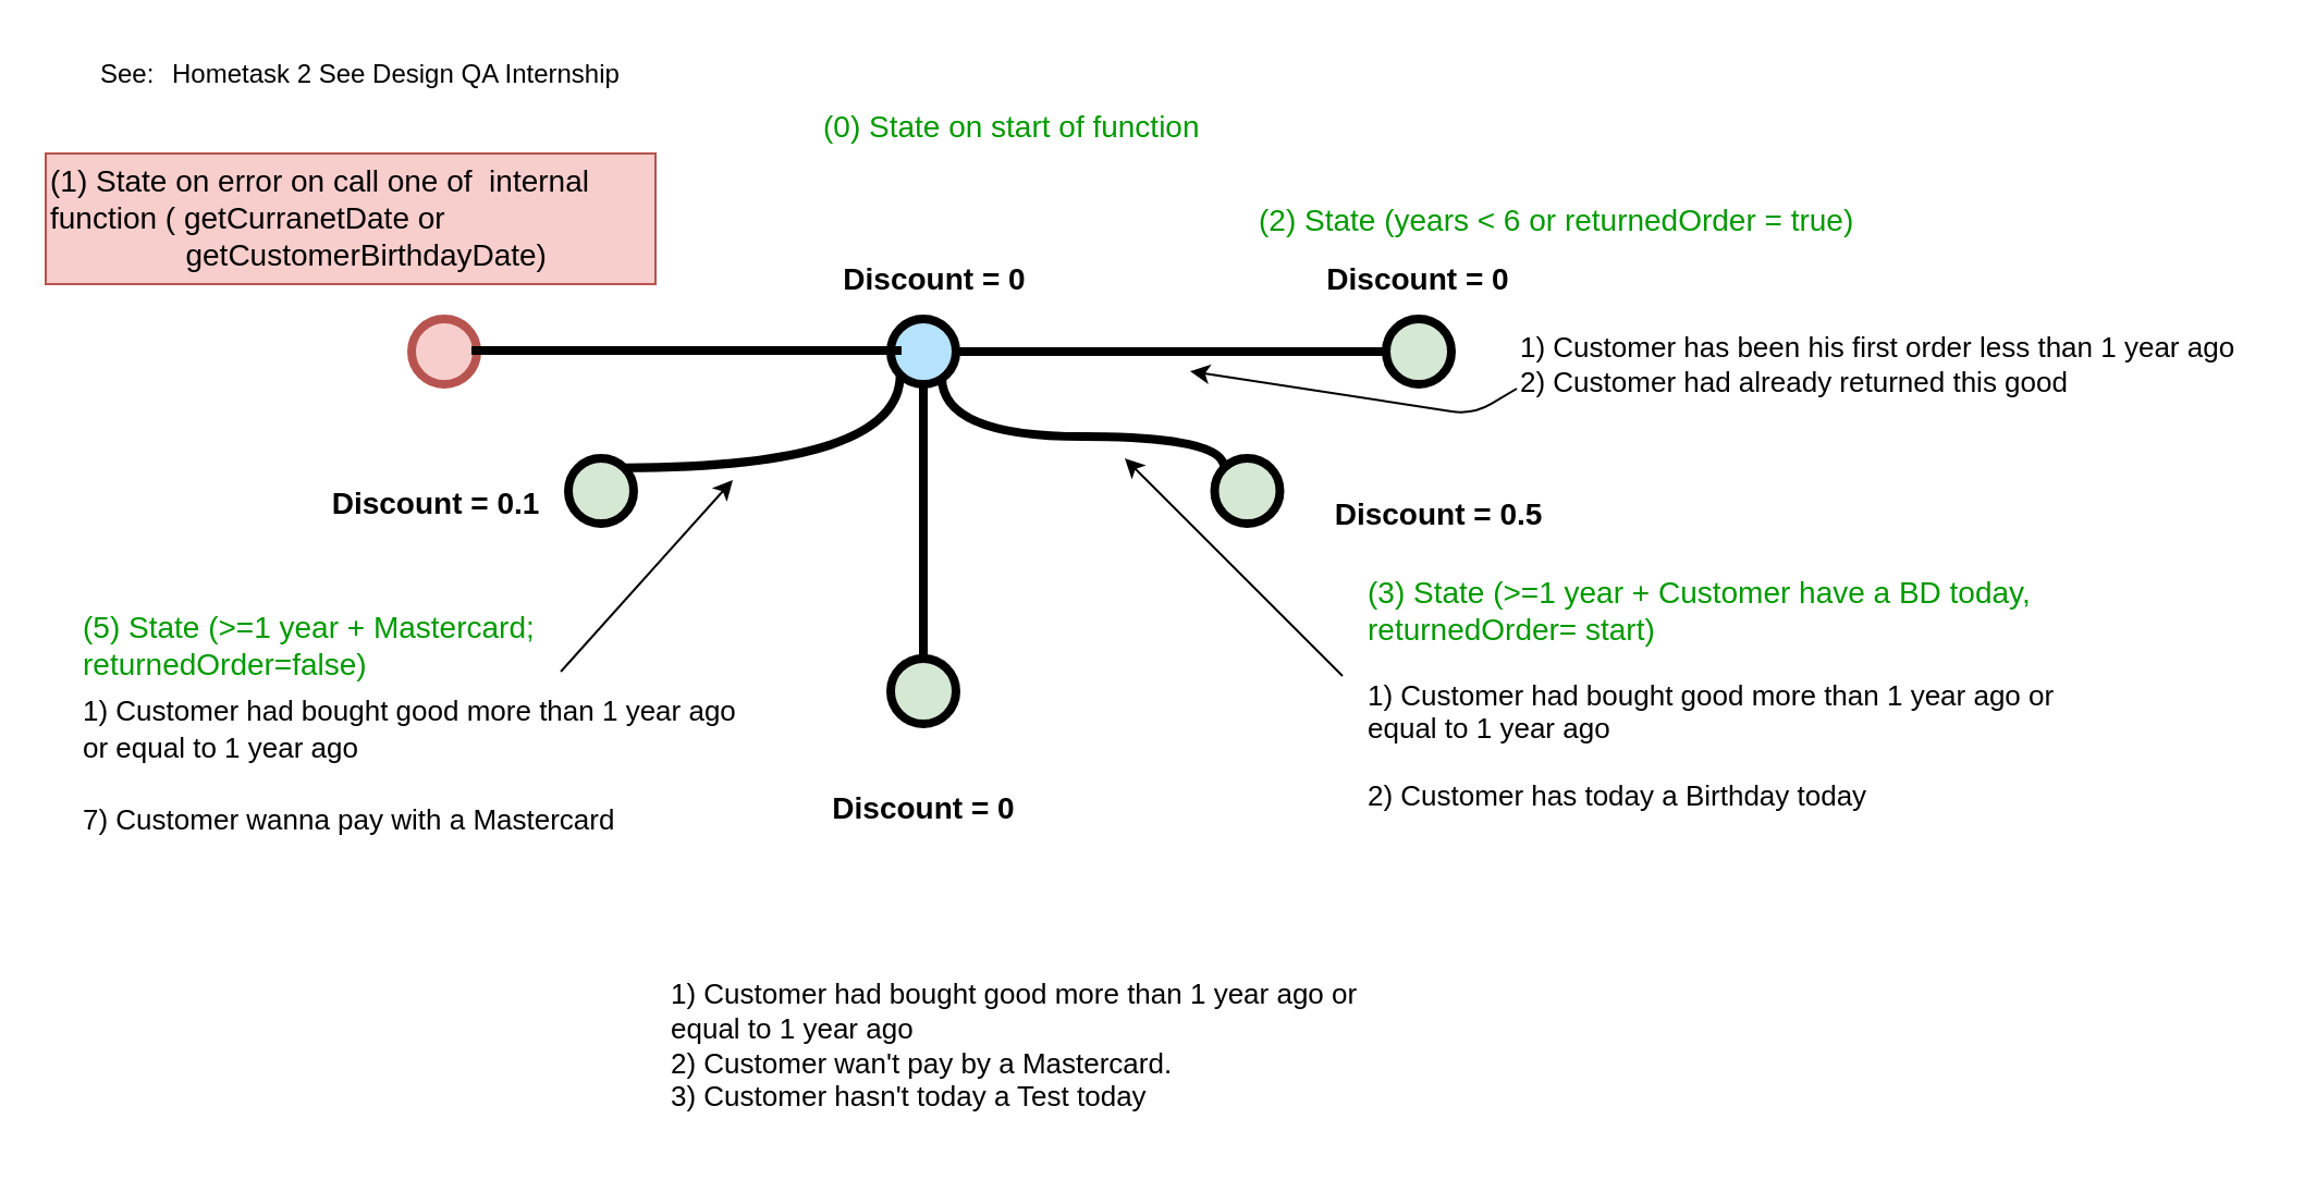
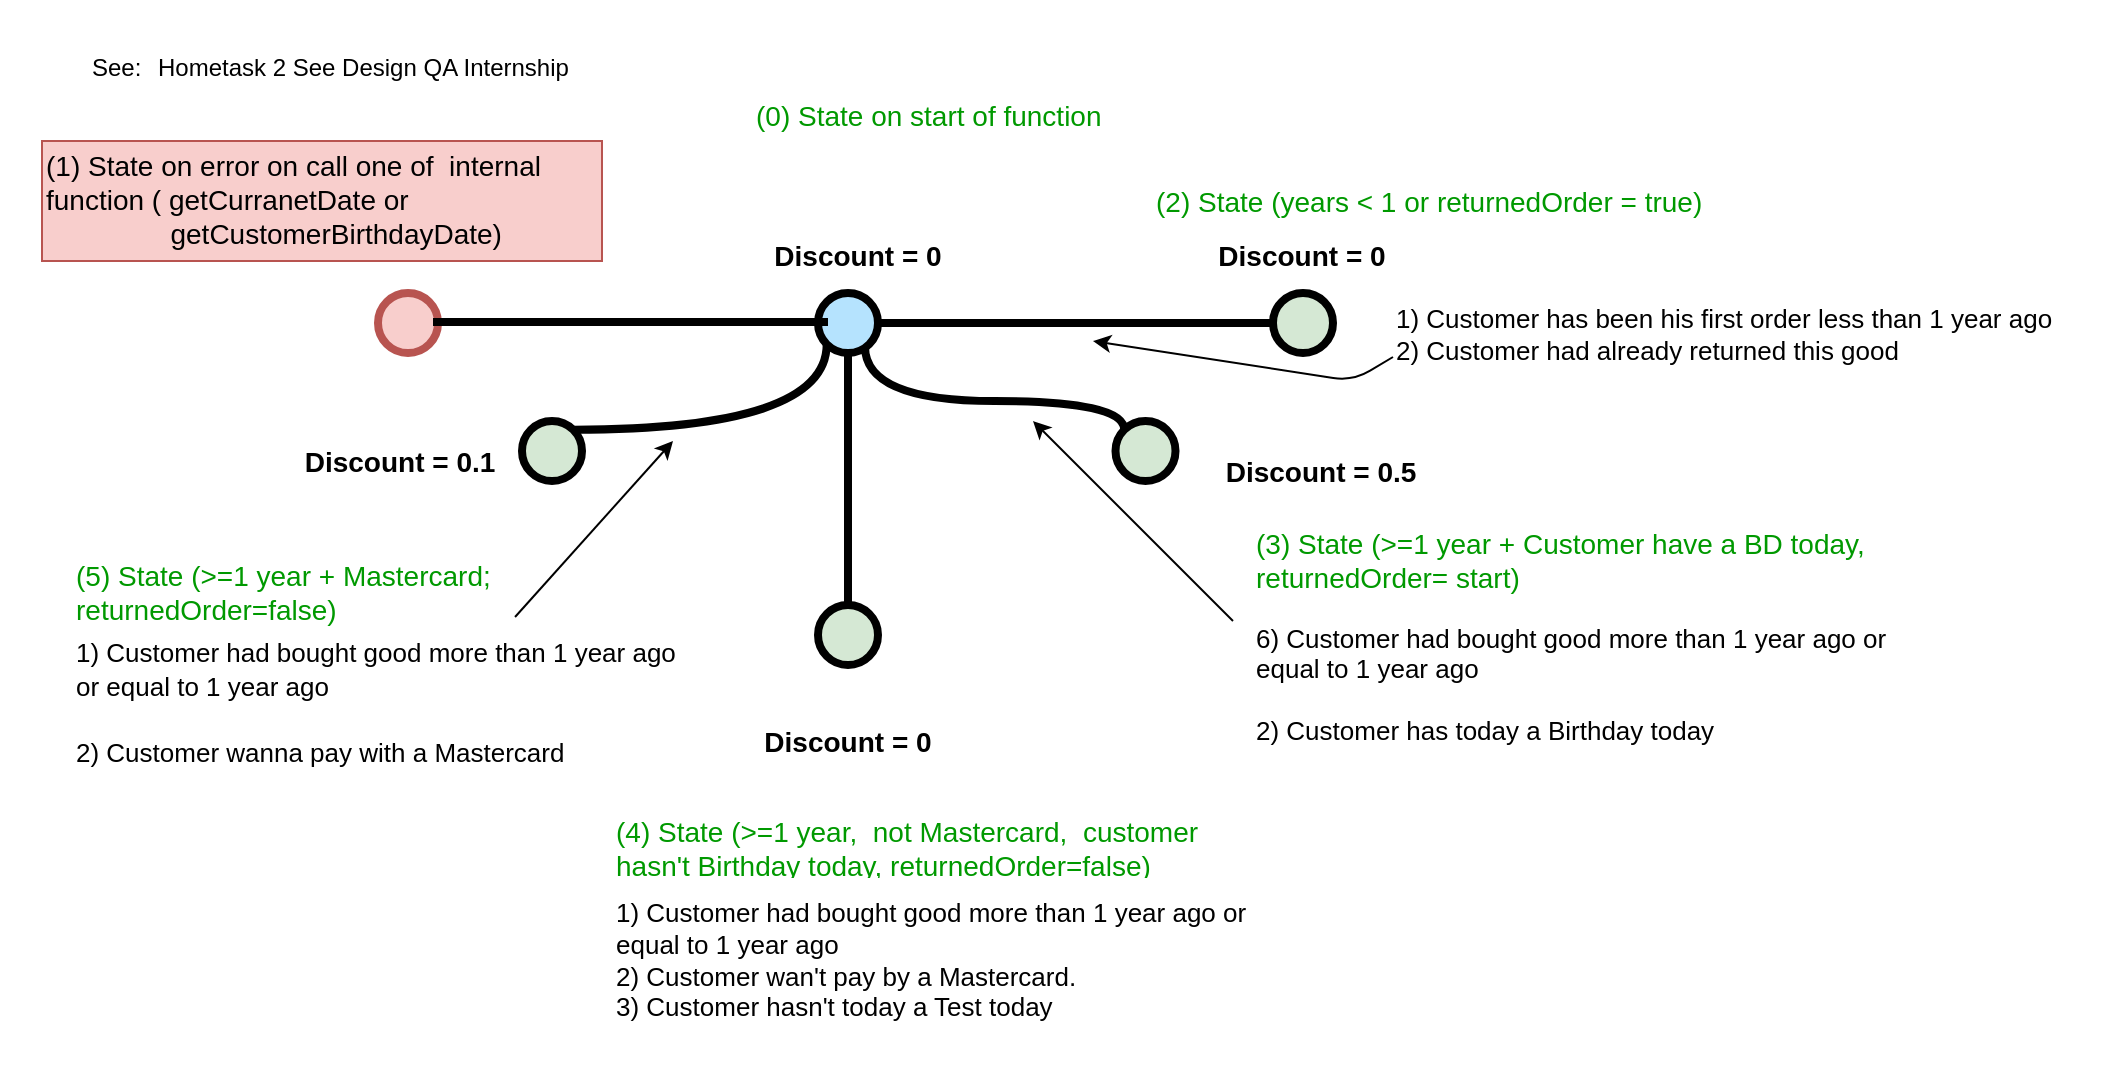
  <mxCell id="0" />
  <mxCell id="1" parent="0" />
  <mxCell id="2" value="&lt;font style=&quot;font-size: 14px;&quot;&gt;Discount = 0.5&lt;/font&gt;" style="text;html=1;strokeColor=none;fillColor=none;align=center;verticalAlign=middle;whiteSpace=wrap;overflow=hidden;fontStyle=1" parent="1" vertex="1"><mxGeometry x="604.75" y="225" width="111.25" height="20" as="geometry" /></mxCell>
  <mxCell id="3" value="" style="verticalLabelPosition=bottom;verticalAlign=top;html=1;strokeWidth=4;shape=mxgraph.flowchart.on-page_reference;plain-blue;gradientColor=none;strokeColor=#000000;fillColor=#B5E3FE;" parent="1" vertex="1"><mxGeometry x="408.5" y="146" width="30" height="30" as="geometry" /></mxCell>
  <mxCell id="4" value="" style="verticalLabelPosition=bottom;verticalAlign=top;html=1;strokeWidth=4;shape=mxgraph.flowchart.on-page_reference;plain-purple;gradientColor=none;strokeColor=#000000;fillColor=#D5E8D4;" parent="1" vertex="1"><mxGeometry x="260.5" y="210" width="30" height="30" as="geometry" /></mxCell>
  <mxCell id="5" value="(5) State (&amp;gt;=1 year + Mastercard; returnedOrder=false)" style="text;html=1;strokeColor=none;fillColor=none;align=left;verticalAlign=middle;whiteSpace=wrap;overflow=hidden;fontSize=14;fontStyle=0;fontColor=#009900;" parent="1" vertex="1"><mxGeometry x="36" y="271" width="241.75" height="50" as="geometry" /></mxCell>
  <mxCell id="6" value="(0) State on start of function" style="text;html=1;strokeColor=none;fillColor=none;align=left;verticalAlign=middle;whiteSpace=wrap;overflow=hidden;fontSize=14;fontStyle=0;fontColor=#009900;" parent="1" vertex="1"><mxGeometry x="376" y="47" width="199" height="20" as="geometry" /></mxCell>
- <mxCell id="7" value="(2) State (years &amp;lt; 6 or returnedOrder = true)" style="text;html=1;strokeColor=none;fillColor=none;align=left;verticalAlign=middle;whiteSpace=wrap;overflow=hidden;fontSize=14;fontStyle=0;fontColor=#009900;" parent="1" vertex="1"><mxGeometry x="576" y="80" width="320" height="42" as="geometry" /></mxCell>
+ <mxCell id="7" value="(2) State (years &amp;lt; 1 or returnedOrder = true)" style="text;html=1;strokeColor=none;fillColor=none;align=left;verticalAlign=middle;whiteSpace=wrap;overflow=hidden;fontSize=14;fontStyle=0;fontColor=#009900;" parent="1" vertex="1"><mxGeometry x="576" y="80" width="320" height="42" as="geometry" /></mxCell>
  <mxCell id="8" value="" style="endArrow=classic;html=1;strokeWidth=1;fontFamily=Courier New;fontColor=#009900;exitX=0.709;exitY=-0.024;exitDx=0;exitDy=0;exitPerimeter=0;" parent="1" edge="1" source="20"><mxGeometry width="50" height="50" relative="1" as="geometry"><mxPoint x="276" y="290" as="sourcePoint" /><mxPoint x="336" y="220" as="targetPoint" /></mxGeometry></mxCell>
  <mxCell id="9" value="Discount = 0.1" style="text;html=1;strokeColor=none;fillColor=none;align=center;verticalAlign=middle;whiteSpace=wrap;overflow=hidden;fontSize=14;fontStyle=1" parent="1" vertex="1"><mxGeometry x="145.13" y="220" width="110" height="20" as="geometry" /></mxCell>
  <mxCell id="10" value="Discount = 0" style="text;html=1;strokeColor=none;fillColor=none;align=center;verticalAlign=middle;whiteSpace=wrap;overflow=hidden;fontSize=14;fontStyle=1" parent="1" vertex="1"><mxGeometry x="375.25" y="117" width="107.75" height="20" as="geometry" /></mxCell>
  <mxCell id="11" value="" style="verticalLabelPosition=bottom;verticalAlign=top;html=1;strokeWidth=4;shape=mxgraph.flowchart.on-page_reference;plain-purple;gradientColor=none;strokeColor=#000000;fillColor=#D5E8D4;direction=south;" parent="1" vertex="1"><mxGeometry x="557.25" y="210" width="30" height="30" as="geometry" /></mxCell>
  <mxCell id="12" value="Discount = 0" style="text;html=1;strokeColor=none;fillColor=none;align=center;verticalAlign=middle;whiteSpace=wrap;overflow=hidden;fontSize=14;fontStyle=1" parent="1" vertex="1"><mxGeometry x="596" y="117" width="110" height="20" as="geometry" /></mxCell>
  <mxCell id="13" value="" style="endArrow=classic;html=1;strokeWidth=1;fontFamily=Courier New;fontColor=#009900;" parent="1" edge="1"><mxGeometry width="50" height="50" relative="1" as="geometry"><mxPoint x="616" y="310" as="sourcePoint" /><mxPoint x="516" y="210" as="targetPoint" /></mxGeometry></mxCell>
- <mxCell id="14" value="&lt;span style=&quot;text-align: center; font-size: 13px;&quot;&gt;1) Customer had bought good more than 1 year ago or equal to 1 year ago&amp;nbsp;&lt;br&gt;&lt;br&gt;2) Customer has today a Birthday today&lt;br&gt;&lt;/span&gt;" style="text;html=1;strokeColor=none;fillColor=none;align=left;verticalAlign=middle;whiteSpace=wrap;overflow=hidden;fontSize=12;fontStyle=0;fontColor=#000000;" parent="1" vertex="1"><mxGeometry x="626" y="309" width="340" height="66" as="geometry" /></mxCell>
+ <mxCell id="14" value="&lt;span style=&quot;text-align: center; font-size: 13px;&quot;&gt;6) Customer had bought good more than 1 year ago or equal to 1 year ago&amp;nbsp;&lt;br&gt;&lt;br&gt;2) Customer has today a Birthday today&lt;br&gt;&lt;/span&gt;" style="text;html=1;strokeColor=none;fillColor=none;align=left;verticalAlign=middle;whiteSpace=wrap;overflow=hidden;fontSize=12;fontStyle=0;fontColor=#000000;" parent="1" vertex="1"><mxGeometry x="626" y="309" width="340" height="66" as="geometry" /></mxCell>
  <mxCell id="15" value="Hometask 2 See Design QA Internship" style="text;whiteSpace=wrap;html=1;" parent="1" vertex="1"><mxGeometry x="77" y="20" width="355" height="20" as="geometry" /></mxCell>
  <mxCell id="16" value="See:" style="text;whiteSpace=wrap;html=1;" parent="1" vertex="1"><mxGeometry x="44.25" y="20" width="32.75" height="20" as="geometry" /></mxCell>
  <mxCell id="17" value="" style="endArrow=classic;html=1;strokeWidth=1;fontFamily=Courier New;fontColor=#009900;exitX=0;exitY=0.75;exitDx=0;exitDy=0;" parent="1" edge="1" source="18"><mxGeometry width="50" height="50" relative="1" as="geometry"><mxPoint x="666" y="190" as="sourcePoint" /><mxPoint x="546" y="170" as="targetPoint" /><Array as="points"><mxPoint x="676" y="190" /></Array></mxGeometry></mxCell>
  <mxCell id="18" value="&lt;span style=&quot;text-align: center; font-size: 13px;&quot;&gt;1) Customer has been his first order less than 1 year ago&lt;br&gt;2) Customer had already returned this good&amp;nbsp;&lt;br&gt;&lt;/span&gt;" style="text;html=1;strokeColor=none;fillColor=none;align=left;verticalAlign=middle;whiteSpace=wrap;overflow=hidden;fontSize=12;fontStyle=0;fontColor=#000000;" parent="1" vertex="1"><mxGeometry x="696" y="145" width="340" height="44" as="geometry" /></mxCell>
  <mxCell id="19" value="" style="edgeStyle=orthogonalEdgeStyle;curved=1;rounded=0;orthogonalLoop=1;jettySize=auto;html=1;endArrow=none;endFill=0;strokeWidth=4;" parent="1" source="3" edge="1"><mxGeometry relative="1" as="geometry"><mxPoint x="636" y="161" as="targetPoint" /><mxPoint x="438.5" y="161" as="sourcePoint" /></mxGeometry></mxCell>
- <mxCell id="20" value="&lt;span style=&quot;font-family: Helvetica; font-weight: 400; text-align: center; font-size: 13px;&quot;&gt;1) Customer had bought good more than 1 year ago or equal to 1 year ago&amp;nbsp;&lt;br&gt;&lt;br&gt;7) Customer wanna pay with a Mastercard&lt;br&gt;&lt;/span&gt;" style="text;html=1;strokeColor=none;fillColor=none;align=left;verticalAlign=middle;whiteSpace=wrap;overflow=hidden;fontSize=14;fontStyle=1;fontFamily=Courier New;" parent="1" vertex="1"><mxGeometry x="36" y="310" width="311.75" height="84" as="geometry" /></mxCell>
+ <mxCell id="20" value="&lt;span style=&quot;font-family: Helvetica; font-weight: 400; text-align: center; font-size: 13px;&quot;&gt;1) Customer had bought good more than 1 year ago or equal to 1 year ago&amp;nbsp;&lt;br&gt;&lt;br&gt;2) Customer wanna pay with a Mastercard&lt;br&gt;&lt;/span&gt;" style="text;html=1;strokeColor=none;fillColor=none;align=left;verticalAlign=middle;whiteSpace=wrap;overflow=hidden;fontSize=14;fontStyle=1;fontFamily=Courier New;" parent="1" vertex="1"><mxGeometry x="36" y="310" width="311.75" height="84" as="geometry" /></mxCell>
  <mxCell id="21" value="" style="verticalLabelPosition=bottom;verticalAlign=top;html=1;strokeWidth=4;shape=mxgraph.flowchart.on-page_reference;strokeColor=#b85450;fillColor=#f8cecc;" parent="1" vertex="1"><mxGeometry x="188.5" y="146" width="30" height="30" as="geometry" /></mxCell>
  <mxCell id="22" value="" style="verticalLabelPosition=bottom;verticalAlign=top;html=1;strokeWidth=4;shape=mxgraph.flowchart.on-page_reference;plain-purple;gradientColor=none;strokeColor=#000000;fillColor=#D5E8D4;" parent="1" vertex="1"><mxGeometry x="636" y="146" width="30" height="30" as="geometry" /></mxCell>
  <mxCell id="23" value="" style="edgeStyle=orthogonalEdgeStyle;curved=1;rounded=0;orthogonalLoop=1;jettySize=auto;html=1;endArrow=none;endFill=0;strokeWidth=4;" parent="1" edge="1"><mxGeometry relative="1" as="geometry"><mxPoint x="413.5" y="160.5" as="targetPoint" /><mxPoint x="216" y="160.5" as="sourcePoint" /></mxGeometry></mxCell>
  <mxCell id="24" value="(1) State&amp;nbsp;on error on call one of&amp;nbsp; internal function ( getCurranetDate or &lt;span style=&quot;white-space: pre;&quot;&gt;&#09;&lt;/span&gt;&amp;nbsp; &amp;nbsp; &amp;nbsp; &amp;nbsp; &amp;nbsp; &lt;span style=&quot;white-space: pre;&quot;&gt;&#09;&lt;/span&gt;&lt;span style=&quot;white-space: pre;&quot;&gt;&#09;&lt;/span&gt;getCustomerBirthdayDate)&amp;nbsp;" style="text;html=1;strokeColor=#b85450;fillColor=#f8cecc;align=left;verticalAlign=middle;whiteSpace=wrap;overflow=hidden;fontSize=14;fontStyle=0;" parent="1" vertex="1"><mxGeometry x="20.5" y="70" width="280" height="60" as="geometry" /></mxCell>
  <mxCell id="25" value="(3) State (&amp;gt;=1 year + Customer have a BD today, returnedOrder= start)" style="text;html=1;strokeColor=none;fillColor=none;align=left;verticalAlign=middle;whiteSpace=wrap;overflow=hidden;fontSize=14;fontStyle=0;fontColor=#009900;" parent="1" vertex="1"><mxGeometry x="626" y="260" width="320" height="40" as="geometry" /></mxCell>
  <mxCell id="26" value="Discount = 0" style="text;html=1;strokeColor=none;fillColor=none;align=center;verticalAlign=middle;whiteSpace=wrap;overflow=hidden;fontSize=14;fontStyle=1" vertex="1" parent="1"><mxGeometry x="368.5" y="360" width="110" height="20" as="geometry" /></mxCell>
  <mxCell id="27" value="" style="verticalLabelPosition=bottom;verticalAlign=top;html=1;strokeWidth=4;shape=mxgraph.flowchart.on-page_reference;plain-purple;gradientColor=none;strokeColor=#000000;fillColor=#D5E8D4;" vertex="1" parent="1"><mxGeometry x="408.5" y="302" width="30" height="30" as="geometry" /></mxCell>
  <mxCell id="28" value="" style="edgeStyle=orthogonalEdgeStyle;curved=1;rounded=0;orthogonalLoop=1;jettySize=auto;html=1;endArrow=none;endFill=0;strokeWidth=4;entryX=0.5;entryY=0;entryDx=0;entryDy=0;entryPerimeter=0;exitX=0.5;exitY=1;exitDx=0;exitDy=0;exitPerimeter=0;" edge="1" parent="1" source="3" target="27"><mxGeometry relative="1" as="geometry"><mxPoint x="623.5" y="210" as="targetPoint" /><mxPoint x="426" y="210" as="sourcePoint" /></mxGeometry></mxCell>
  <mxCell id="29" value="" style="edgeStyle=orthogonalEdgeStyle;curved=1;rounded=0;orthogonalLoop=1;jettySize=auto;html=1;endArrow=none;endFill=0;strokeWidth=4;exitX=0.855;exitY=0.145;exitDx=0;exitDy=0;exitPerimeter=0;entryX=0.145;entryY=0.855;entryDx=0;entryDy=0;entryPerimeter=0;" edge="1" parent="1" source="4" target="3"><mxGeometry relative="1" as="geometry"><mxPoint x="553.5" y="190" as="targetPoint" /><mxPoint x="356" y="190" as="sourcePoint" /></mxGeometry></mxCell>
  <mxCell id="30" value="" style="edgeStyle=orthogonalEdgeStyle;curved=1;rounded=0;orthogonalLoop=1;jettySize=auto;html=1;endArrow=none;endFill=0;strokeWidth=4;exitX=0.855;exitY=0.145;exitDx=0;exitDy=0;exitPerimeter=0;entryX=0.145;entryY=0.855;entryDx=0;entryDy=0;entryPerimeter=0;" edge="1" parent="1" target="11"><mxGeometry relative="1" as="geometry"><mxPoint x="558.7" y="130" as="targetPoint" /><mxPoint x="432" y="172.7" as="sourcePoint" /><Array as="points"><mxPoint x="432" y="200" /><mxPoint x="562" y="200" /></Array></mxGeometry></mxCell>
+ <mxCell id="31" value="(4) State (&amp;gt;=1 year,&amp;nbsp; not Mastercard,&amp;nbsp; customer hasn't Birthday today, returnedOrder=false)" style="text;html=1;strokeColor=none;fillColor=none;align=left;verticalAlign=middle;whiteSpace=wrap;overflow=hidden;fontSize=14;fontStyle=0;fontColor=#009900;" vertex="1" parent="1"><mxGeometry x="306" y="405" width="320" height="35" as="geometry" /></mxCell>
  <mxCell id="32" value="&lt;span style=&quot;text-align: center; font-size: 13px;&quot;&gt;1) Customer had bought good more than 1 year ago or equal to 1 year ago&amp;nbsp;&lt;br&gt;2) Customer wan't pay by a Mastercard.&lt;br&gt;3) Customer hasn't today a Test today&lt;br&gt;&lt;/span&gt;" style="text;html=1;strokeColor=none;fillColor=none;align=left;verticalAlign=middle;whiteSpace=wrap;overflow=hidden;fontSize=12;fontStyle=0;fontColor=#000000;" vertex="1" parent="1"><mxGeometry x="306" y="440" width="340" height="80" as="geometry" /></mxCell>
